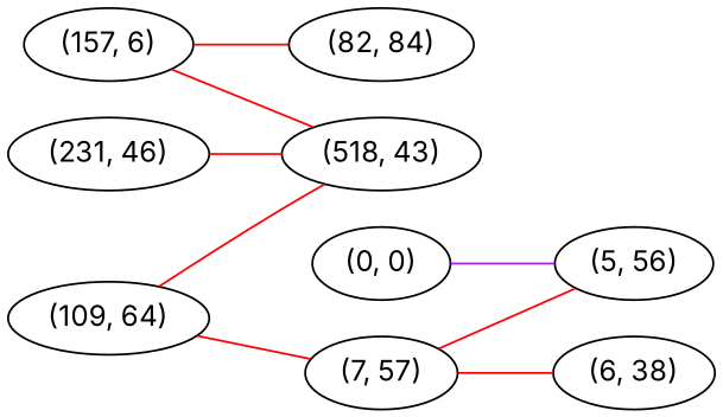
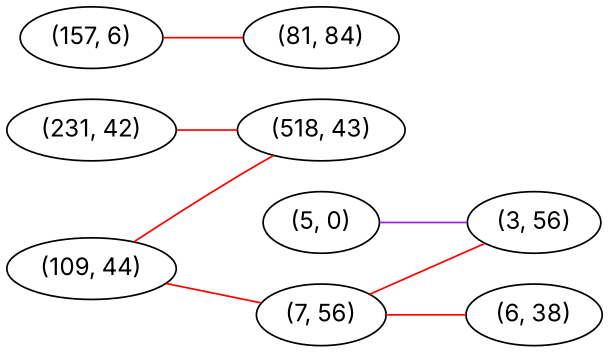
  graph {
    fontname=Inter
    rankdir=LR
    node [fontname=Inter]
    edge [color=red fontname=Inter weight=1]
    n1 [label="(518, 43)"]
    "(157, 6)"
-   "(81, 84)" [label="(82, 84)"]
-   "(109, 44)" [label="(109, 64)"]
-   "(7, 56)" [label="(7, 57)"]
-   "(5, 56)"
+   "(81, 84)"
+   "(109, 44)"
+   "(7, 56)"
+   "(5, 56)" [label="(3, 56)"]
    n7 [label="(6, 38)"]
-   "(0, 0)"
-   "(231, 46)"
-   "(157, 6)" -- n1
+   "(0, 0)" [label="(5, 0)"]
+   "(231, 46)" [label="(231, 42)"]
    "(157, 6)" -- "(81, 84)"
    "(109, 44)" -- n1
    "(109, 44)" -- "(7, 56)"
    "(7, 56)" -- "(5, 56)"
    "(7, 56)" -- n7
    "(0, 0)" -- "(5, 56)" [color=purple weight=4]
    "(231, 46)" -- n1
  }
